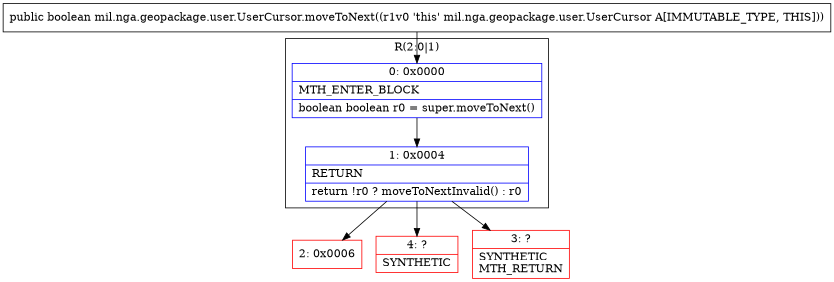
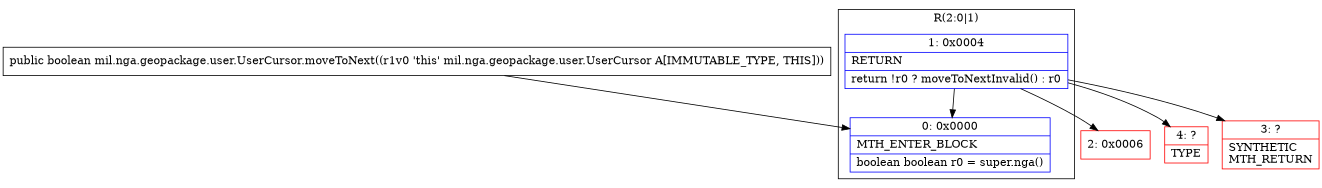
  digraph {
    node [color=red shape=record]
-   n1 [color=blue label="{0\:\ 0x0000|MTH_ENTER_BLOCK\l|boolean boolean r0 = super.moveToNext()\l}"]
+   n1 [color=blue label="{0\:\ 0x0000|MTH_ENTER_BLOCK\l|boolean boolean r0 = super.nga()\l}"]
    n2 [color=blue label="{1\:\ 0x0004|RETURN\l|return !r0 ? moveToNextInvalid() : r0\l}"]
    n3 [label="{2\:\ 0x0006}"]
-   n4 [label="{4\:\ ?|SYNTHETIC\l}"]
+   n4 [label="{4\:\ ?|TYPE\l}"]
    n5 [label="{3\:\ ?|SYNTHETIC\lMTH_RETURN\l}"]
    n6 [label="{public boolean mil.nga.geopackage.user.UserCursor.moveToNext((r1v0 'this' mil.nga.geopackage.user.UserCursor A[IMMUTABLE_TYPE, THIS])) }" color=""]
    subgraph cluster_1 {
      label="R(2:0|1)"
      n1
      n2
    }
-   n1 -> n2
+   n2 -> n1
    n2 -> n3
    n2 -> n4
    n2 -> n5
    n6 -> n1
  }
